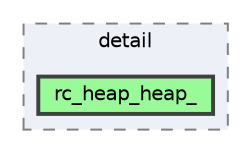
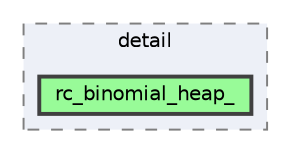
  digraph {
    compound=true
-   n1 [color=grey25 fillcolor=palegreen fontname=Helvetica fontsize=10 height=0.2 label=rc_heap_heap_ shape=box style="filled,bold" width=0.4]
+   n1 [color=grey25 fillcolor=palegreen fontname=Helvetica fontsize=10 height=0.2 label=rc_binomial_heap_ shape=box style="filled,bold" width=0.4]
    subgraph cluster_1 {
      bgcolor="#edf0f7"
      fontname=Helvetica
      fontsize=10
      label=detail
      pencolor=grey50
      style="filled,dashed"
      n1
    }
  }
